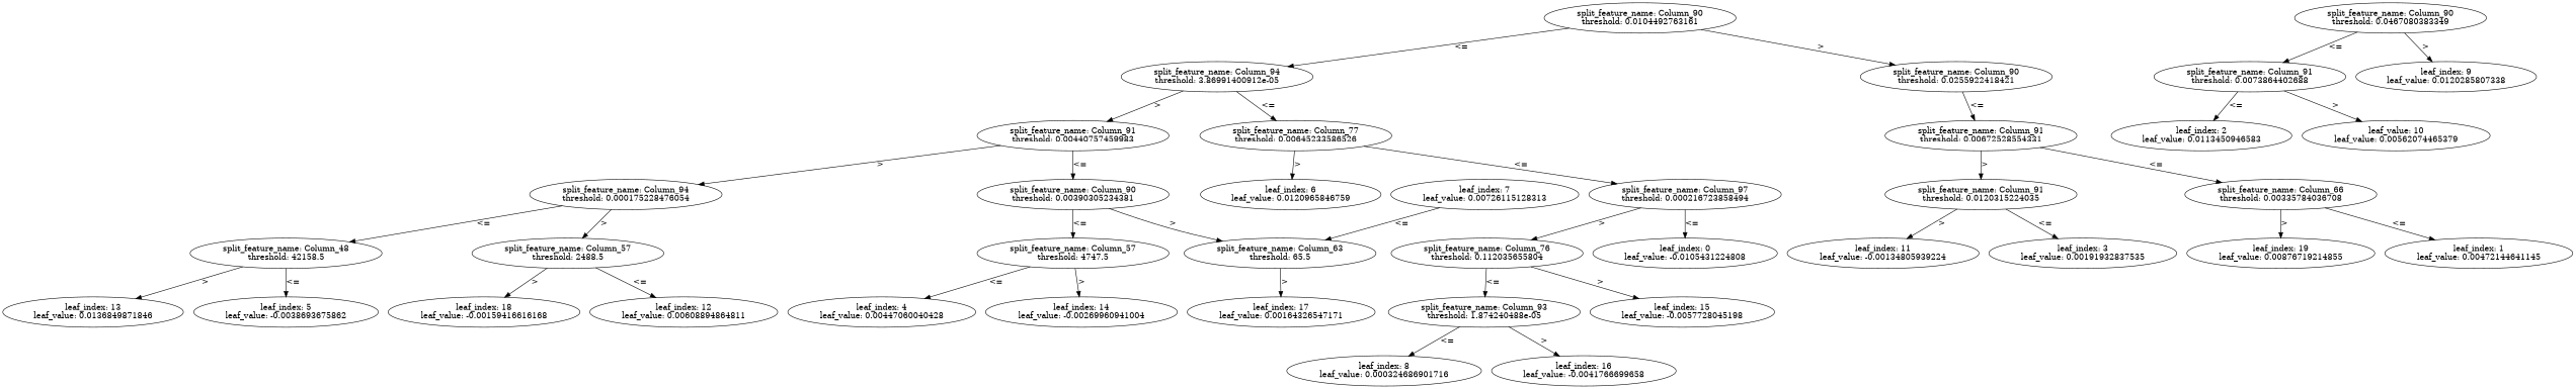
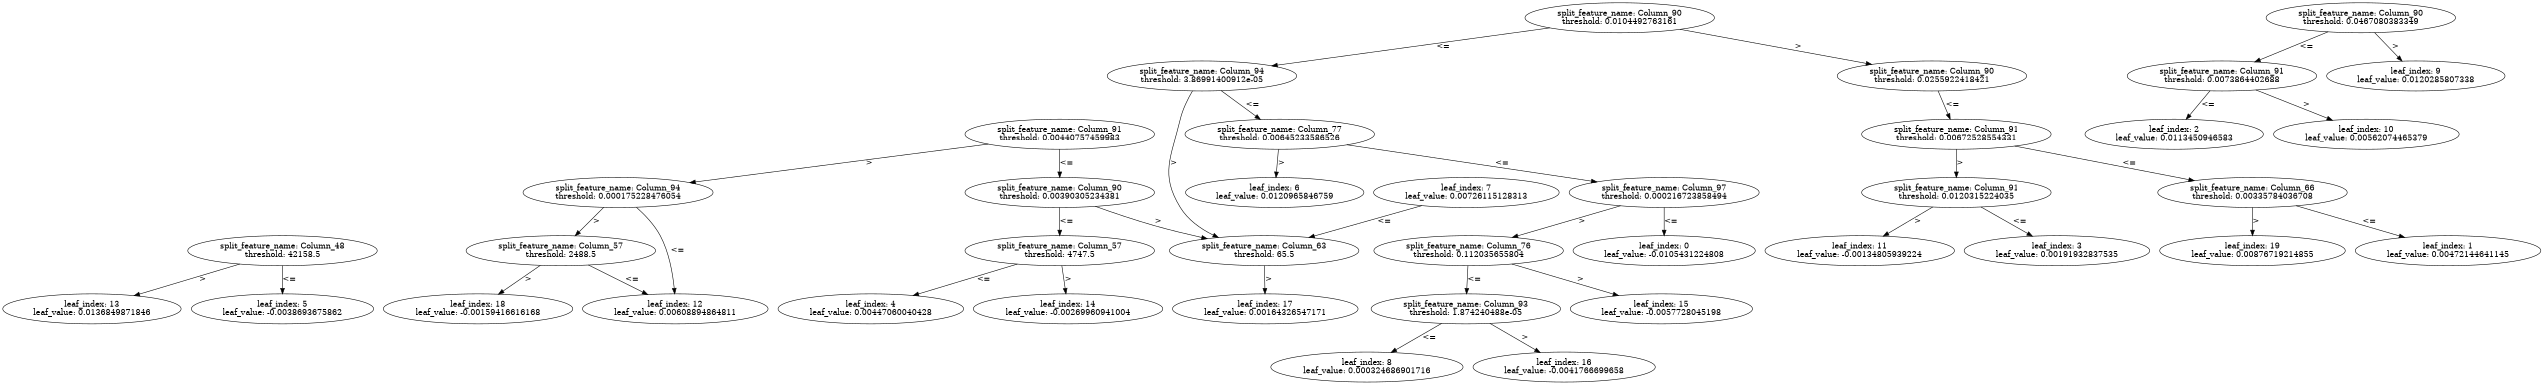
  digraph {
    n1 [label="split_feature_name: Column_90\nthreshold: 0.0104492763161"]
    n2 [label="split_feature_name: Column_94\nthreshold: 3.86991400912e-05"]
    n3 [label="split_feature_name: Column_90\nthreshold: 0.0255922418421"]
    n4 [label="split_feature_name: Column_77\nthreshold: 0.00645233586526"]
    n5 [label="split_feature_name: Column_91\nthreshold: 0.00440757459983"]
    n6 [label="split_feature_name: Column_91\nthreshold: 0.00672528554331"]
    n7 [label="split_feature_name: Column_97\nthreshold: 0.000216723858494"]
    n8 [label="leaf_index: 6\nleaf_value: 0.0120965846759"]
    n9 [label="split_feature_name: Column_90\nthreshold: 0.00390305234381"]
    n10 [label="split_feature_name: Column_94\nthreshold: 0.000175228476054"]
    n11 [label="leaf_index: 0\nleaf_value: -0.0105431224808"]
    n12 [label="split_feature_name: Column_76\nthreshold: 0.112035655804"]
    n13 [label="split_feature_name: Column_93\nthreshold: 1.874240488e-05"]
    n14 [label="leaf_index: 15\nleaf_value: -0.0057728045198"]
    n15 [label="leaf_index: 8\nleaf_value: 0.000324686901716"]
    n16 [label="leaf_index: 16\nleaf_value: -0.0041766699658"]
    n17 [label="split_feature_name: Column_57\nthreshold: 4747.5"]
    n18 [label="split_feature_name: Column_63\nthreshold: 65.5"]
    n19 [label="split_feature_name: Column_48\nthreshold: 42158.5"]
    n20 [label="split_feature_name: Column_57\nthreshold: 2488.5"]
    n21 [label="leaf_index: 4\nleaf_value: 0.00447060040428"]
    n22 [label="leaf_index: 14\nleaf_value: -0.00269960941004"]
    n23 [label="leaf_index: 17\nleaf_value: 0.00164326547171"]
    n24 [label="leaf_index: 7\nleaf_value: 0.00726115128313"]
    n25 [label="leaf_index: 5\nleaf_value: -0.0038693675862"]
    n26 [label="leaf_index: 13\nleaf_value: 0.0136849871846"]
    n27 [label="leaf_index: 12\nleaf_value: 0.00608894864811"]
    n28 [label="leaf_index: 18\nleaf_value: -0.00159416616168"]
    n29 [label="split_feature_name: Column_66\nthreshold: 0.00335784036708"]
    n30 [label="split_feature_name: Column_91\nthreshold: 0.0120315224035"]
    n31 [label="split_feature_name: Column_90\nthreshold: 0.0467080383349"]
    n32 [label="split_feature_name: Column_91\nthreshold: 0.0073864402688"]
    n33 [label="leaf_index: 9\nleaf_value: 0.0120285807338"]
    n34 [label="leaf_index: 1\nleaf_value: 0.00472144641145"]
    n35 [label="leaf_index: 19\nleaf_value: 0.00876719214855"]
    n36 [label="leaf_index: 3\nleaf_value: 0.00191932837535"]
    n37 [label="leaf_index: 11\nleaf_value: -0.00134805939224"]
    n38 [label="leaf_index: 2\nleaf_value: 0.0113450946583"]
-   n39 [label="leaf_value: 10\nleaf_value: 0.00562074465379"]
+   n39 [label="leaf_index: 10\nleaf_value: 0.00562074465379"]
    n1 -> n2 [label="<="]
    n1 -> n3 [label=">"]
    n2 -> n4 [label="<="]
-   n2 -> n5 [label=">"]
+   n2 -> n18 [label=">"]
    n3 -> n6 [label="<="]
    n4 -> n7 [label="<="]
    n4 -> n8 [label=">"]
    n5 -> n9 [label="<="]
    n5 -> n10 [label=">"]
    n6 -> n29 [label="<="]
    n6 -> n30 [label=">"]
    n7 -> n11 [label="<="]
    n7 -> n12 [label=">"]
    n9 -> n17 [label="<="]
    n9 -> n18 [label=">"]
-   n10 -> n19 [label="<="]
+   n10 -> n27 [label="<="]
    n10 -> n20 [label=">"]
    n12 -> n13 [label="<="]
    n12 -> n14 [label=">"]
    n13 -> n15 [label="<="]
    n13 -> n16 [label=">"]
    n17 -> n21 [label="<="]
    n17 -> n22 [label=">"]
    n18 -> n23 [label=">"]
    n19 -> n25 [label="<="]
    n19 -> n26 [label=">"]
    n20 -> n27 [label="<="]
    n20 -> n28 [label=">"]
    n24 -> n18 [label="<="]
    n29 -> n34 [label="<="]
    n29 -> n35 [label=">"]
    n30 -> n36 [label="<="]
    n30 -> n37 [label=">"]
    n31 -> n32 [label="<="]
    n31 -> n33 [label=">"]
    n32 -> n38 [label="<="]
    n32 -> n39 [label=">"]
  }
